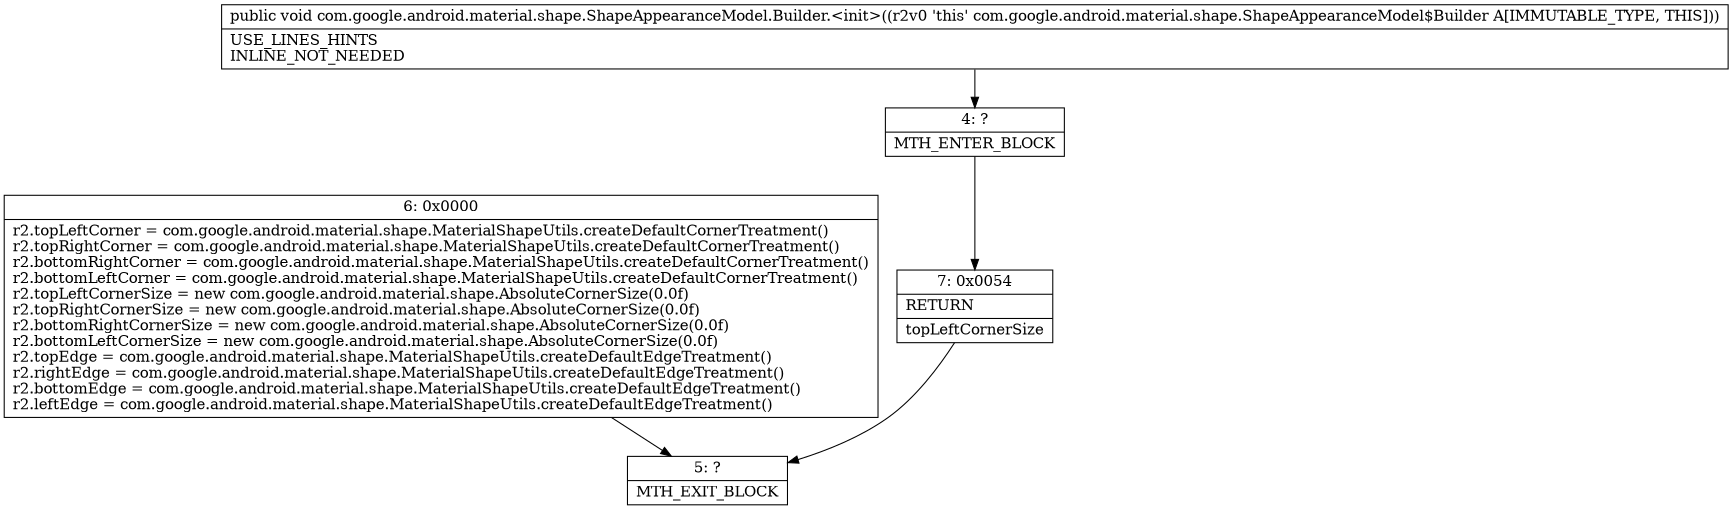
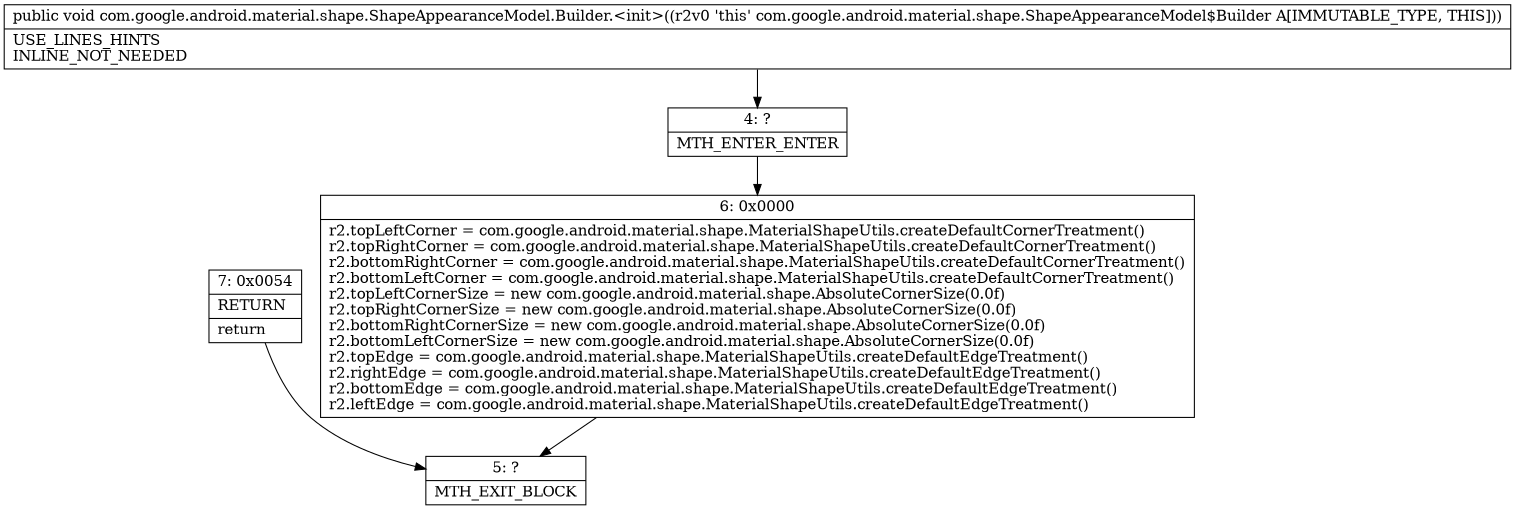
  digraph {
    node [shape=record]
-   n1 [label="{4\:\ ?|MTH_ENTER_BLOCK\l}"]
+   n1 [label="{4\:\ ?|MTH_ENTER_ENTER\l}"]
    n2 [label="{6\:\ 0x0000|r2.topLeftCorner = com.google.android.material.shape.MaterialShapeUtils.createDefaultCornerTreatment()\lr2.topRightCorner = com.google.android.material.shape.MaterialShapeUtils.createDefaultCornerTreatment()\lr2.bottomRightCorner = com.google.android.material.shape.MaterialShapeUtils.createDefaultCornerTreatment()\lr2.bottomLeftCorner = com.google.android.material.shape.MaterialShapeUtils.createDefaultCornerTreatment()\lr2.topLeftCornerSize = new com.google.android.material.shape.AbsoluteCornerSize(0.0f)\lr2.topRightCornerSize = new com.google.android.material.shape.AbsoluteCornerSize(0.0f)\lr2.bottomRightCornerSize = new com.google.android.material.shape.AbsoluteCornerSize(0.0f)\lr2.bottomLeftCornerSize = new com.google.android.material.shape.AbsoluteCornerSize(0.0f)\lr2.topEdge = com.google.android.material.shape.MaterialShapeUtils.createDefaultEdgeTreatment()\lr2.rightEdge = com.google.android.material.shape.MaterialShapeUtils.createDefaultEdgeTreatment()\lr2.bottomEdge = com.google.android.material.shape.MaterialShapeUtils.createDefaultEdgeTreatment()\lr2.leftEdge = com.google.android.material.shape.MaterialShapeUtils.createDefaultEdgeTreatment()\l}"]
    n3 [label="{5\:\ ?|MTH_EXIT_BLOCK\l}"]
-   n4 [label="{7\:\ 0x0054|RETURN\l|topLeftCornerSize\l}"]
+   n4 [label="{7\:\ 0x0054|RETURN\l|return\l}"]
    n5 [label="{public void com.google.android.material.shape.ShapeAppearanceModel.Builder.\<init\>((r2v0 'this' com.google.android.material.shape.ShapeAppearanceModel$Builder A[IMMUTABLE_TYPE, THIS]))  | USE_LINES_HINTS\lINLINE_NOT_NEEDED\l}"]
-   n1 -> n4
+   n1 -> n2
    n2 -> n3
    n4 -> n3
    n5 -> n1
  }
